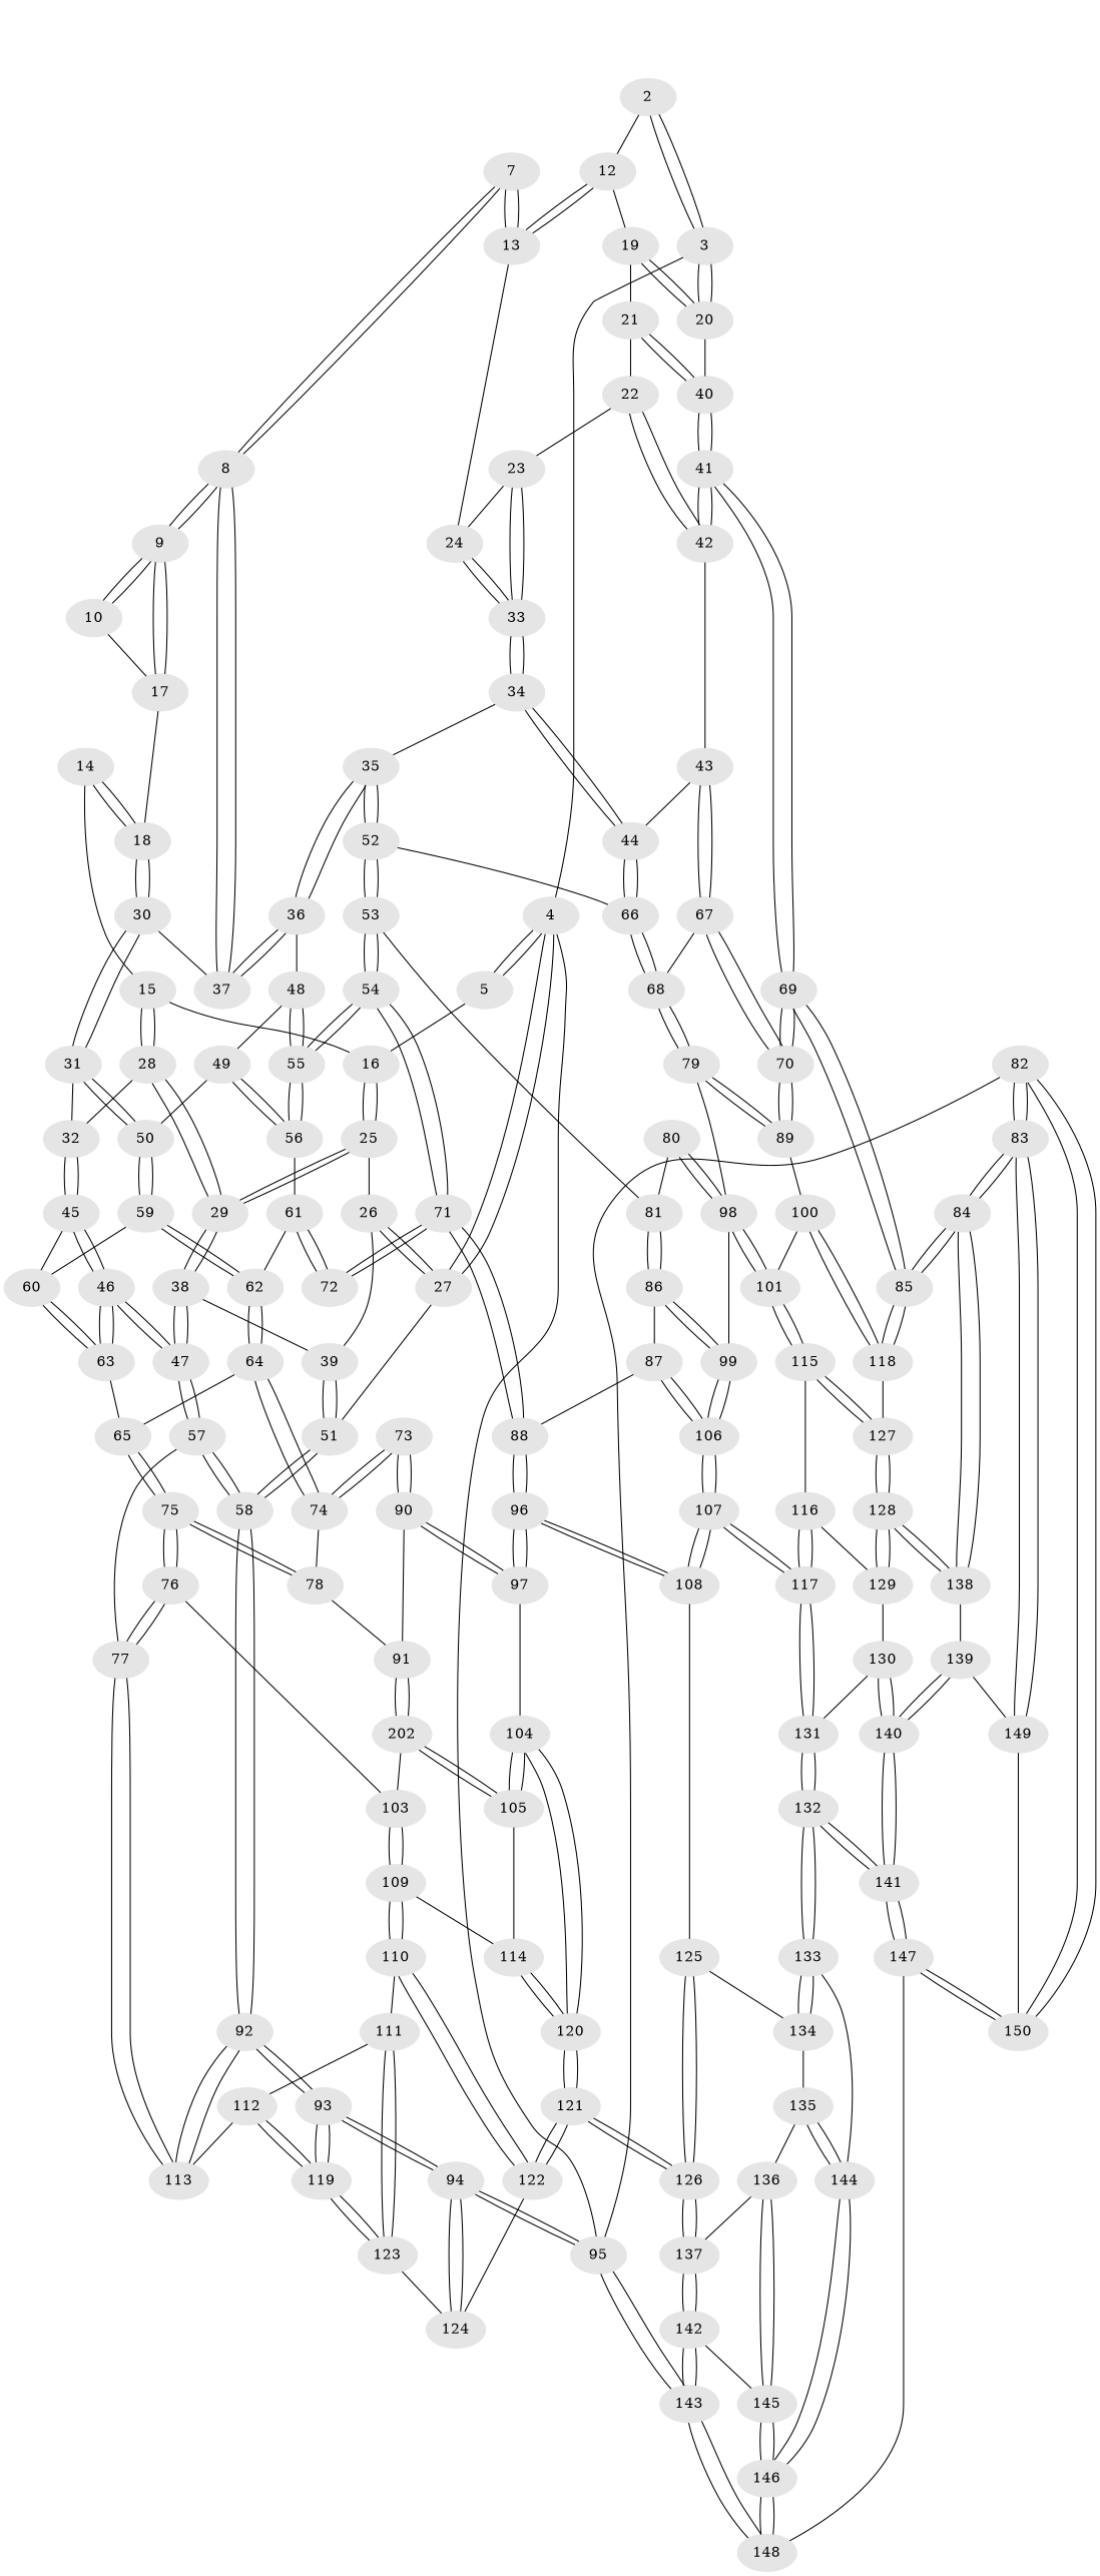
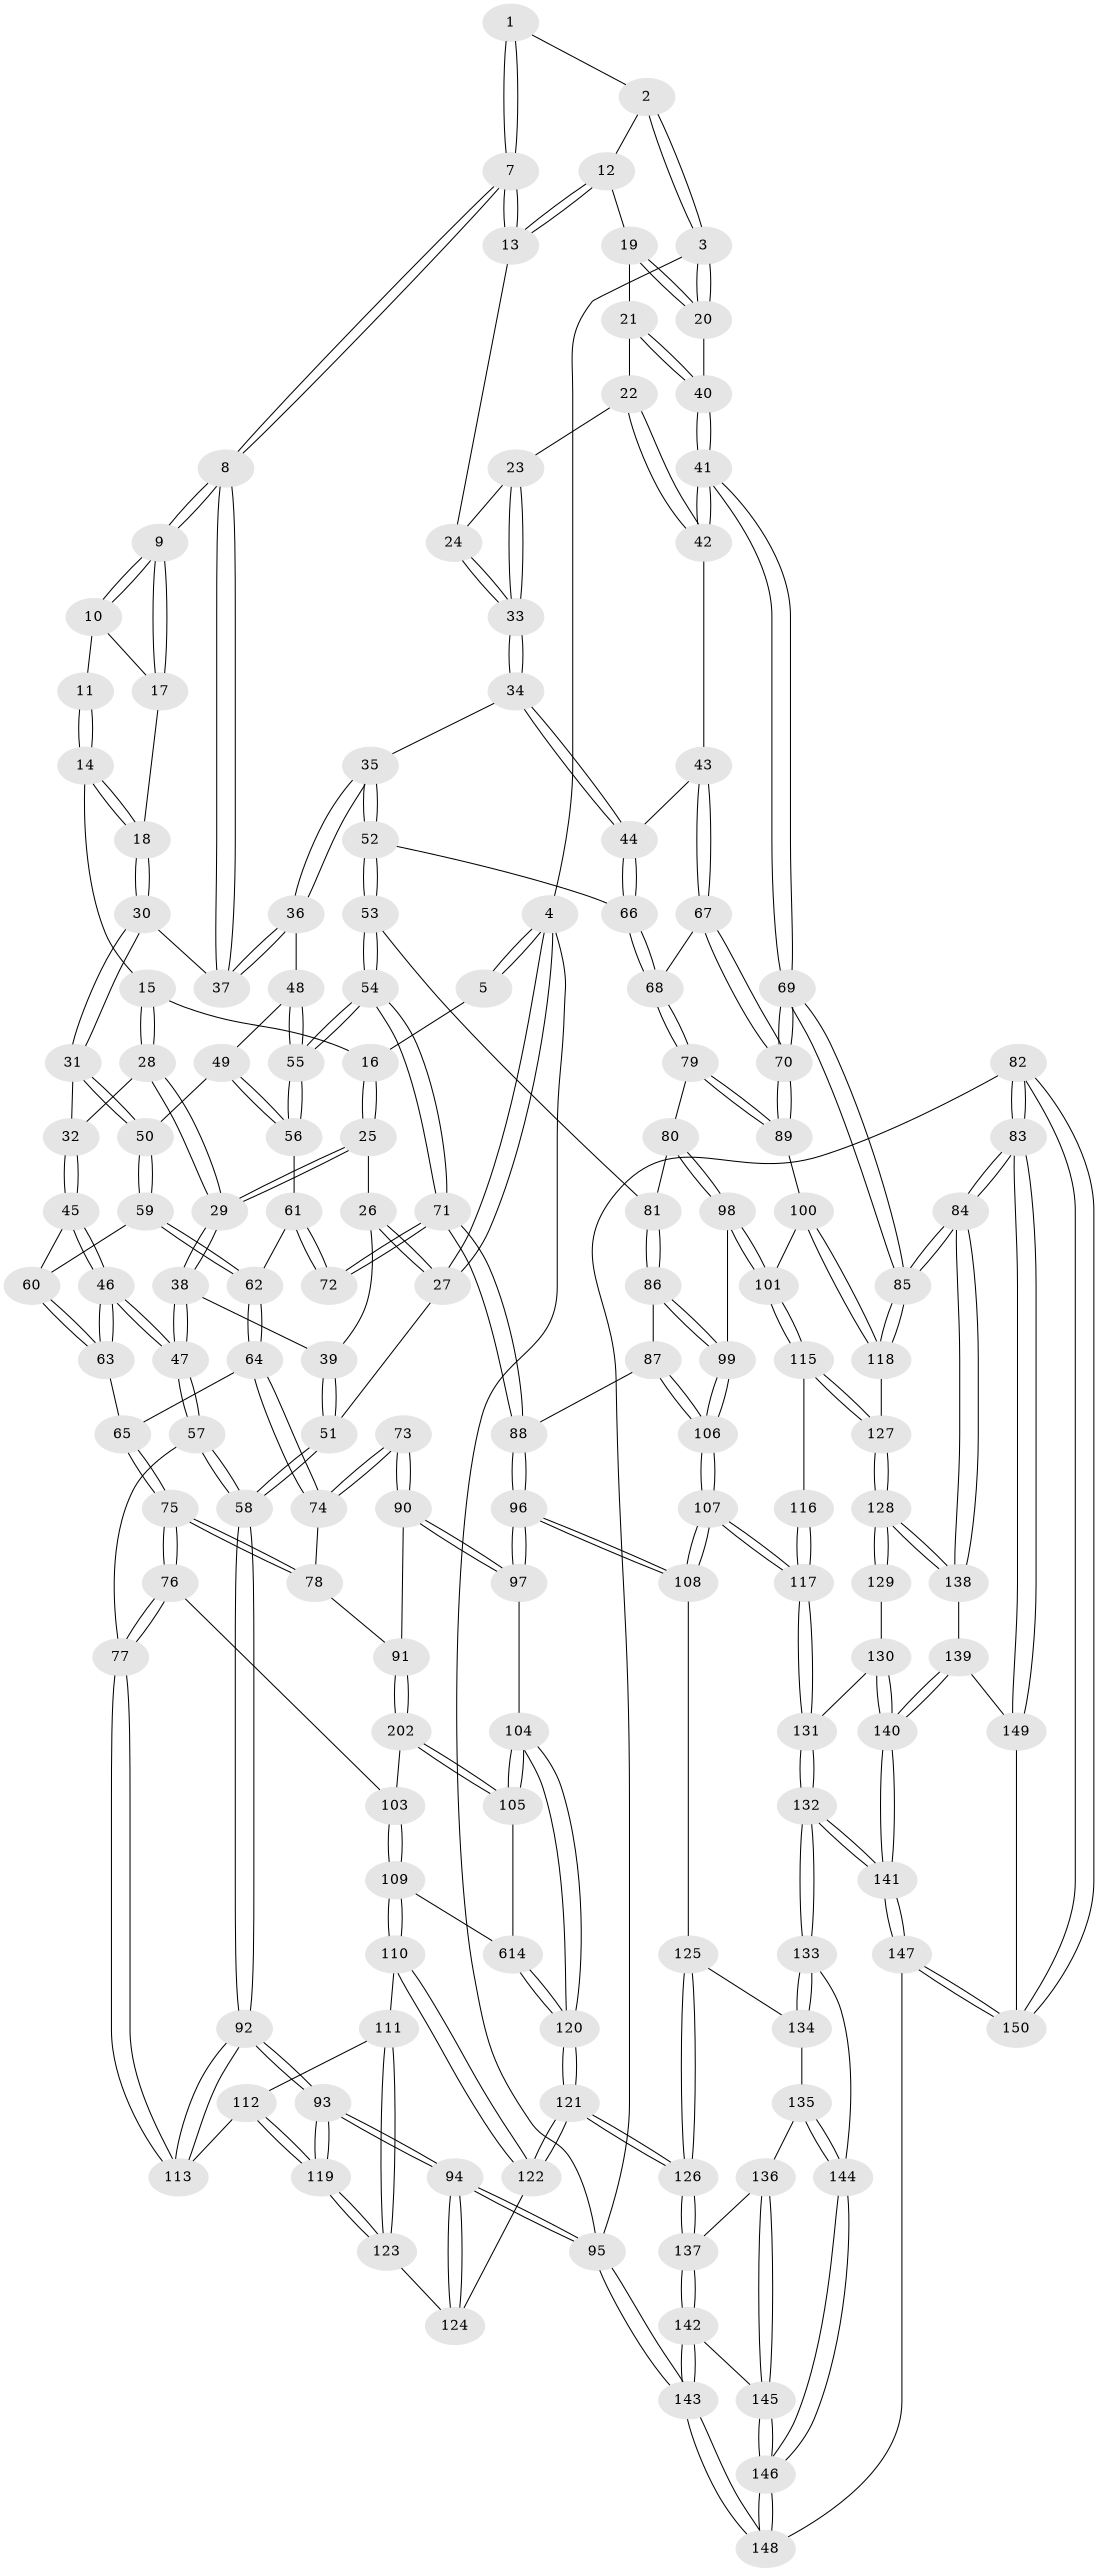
  graph {
    node [color=gray90 style=filled]
+   1
    2
    7
    3
    12
    8
    13
    4
    20
    19
    5
    27
    95
    40
    82
    83
    150
    16
    51
    143
    25
+   11
    14
    9
    37
    24
    10
    17
    18
    15
    21
    33
    28
    30
    29
    32
    26
    31
    22
    41
    23
    42
    43
    34
    39
    38
    58
    45
    47
    50
    59
    46
    60
    35
    44
    36
    52
    66
    48
    53
    49
    55
    57
    69
    70
    85
    67
    68
    63
    65
    77
    56
    61
    62
    92
    54
    81
    71
    86
    72
    88
    113
    93
    64
    74
    75
    78
    76
    79
    89
    80
    118
    100
    96
    73
    90
    91
    97
    103
    109
    n101 [label=202]
    98
    99
    101
    87
    84
    149
    138
    139
    127
    106
    107
    108
    104
    105
    94
    119
    124
    123
    148
    125
    120
    115
    116
-   114
+   114 [label=614]
    110
    121
    117
    131
    126
    134
    111
    122
    112
    129
    128
    130
    132
    137
    135
    142
    140
    141
    133
    144
    147
    146
    136
    145
+   1 -- 2
+   1 -- 7
+   1 -- 7
    2 -- 3
    2 -- 3
    2 -- 12
    7 -- 8
    7 -- 8
    7 -- 13
    7 -- 13
    3 -- 4
    3 -- 20
    3 -- 20
    12 -- 13
    12 -- 13
    12 -- 19
    8 -- 9
    8 -- 9
    8 -- 37
    8 -- 37
    13 -- 24
    4 -- 5
    4 -- 5
    4 -- 27
    4 -- 27
    4 -- 95
    20 -- 40
    19 -- 20
    19 -- 20
    19 -- 21
    5 -- 16
    27 -- 51
    95 -- 143
    95 -- 143
    40 -- 41
    40 -- 41
    82 -- 95
    82 -- 83
    82 -- 83
    82 -- 150
    82 -- 150
    83 -- 84
    83 -- 84
    83 -- 149
    83 -- 149
    16 -- 25
    16 -- 25
    51 -- 58
    51 -- 58
    143 -- 148
    143 -- 148
    25 -- 29
    25 -- 29
    25 -- 26
+   11 -- 14
+   11 -- 14
    14 -- 18
    14 -- 18
    14 -- 15
    9 -- 10
    9 -- 10
    9 -- 17
    9 -- 17
    24 -- 33
    24 -- 33
+   10 -- 11
    10 -- 17
    17 -- 18
    18 -- 30
    18 -- 30
    15 -- 16
    15 -- 28
    15 -- 28
    21 -- 40
    21 -- 40
    21 -- 22
    33 -- 34
    33 -- 34
    28 -- 29
    28 -- 29
    28 -- 32
    30 -- 37
    30 -- 31
    30 -- 31
    29 -- 38
    29 -- 38
    32 -- 45
    32 -- 45
    26 -- 27
    26 -- 27
    26 -- 39
    31 -- 32
    31 -- 50
    31 -- 50
    22 -- 23
    22 -- 42
    22 -- 42
    41 -- 42
    41 -- 42
    41 -- 69
    41 -- 69
    23 -- 24
    23 -- 33
    23 -- 33
    42 -- 43
    43 -- 44
    43 -- 67
    43 -- 67
    34 -- 35
    34 -- 44
    34 -- 44
    39 -- 51
    39 -- 51
    38 -- 39
    38 -- 47
    38 -- 47
    58 -- 92
    58 -- 92
    45 -- 46
    45 -- 46
    45 -- 60
    47 -- 57
    47 -- 57
    50 -- 59
    50 -- 59
    59 -- 60
    59 -- 62
    59 -- 62
    46 -- 47
    46 -- 47
    46 -- 63
    46 -- 63
    60 -- 63
    60 -- 63
    35 -- 36
    35 -- 36
    35 -- 52
    35 -- 52
    44 -- 66
    44 -- 66
    36 -- 37
    36 -- 37
    36 -- 48
    52 -- 66
    52 -- 53
    52 -- 53
    66 -- 68
    66 -- 68
    48 -- 49
    48 -- 55
    48 -- 55
    53 -- 54
    53 -- 54
    53 -- 81
    49 -- 50
    49 -- 56
    49 -- 56
    55 -- 56
    55 -- 56
    57 -- 58
    57 -- 58
    57 -- 77
    69 -- 70
    69 -- 70
    69 -- 85
    69 -- 85
    70 -- 89
    70 -- 89
    85 -- 118
    85 -- 118
    67 -- 70
    67 -- 70
    67 -- 68
    68 -- 79
    68 -- 79
    63 -- 65
    65 -- 75
    65 -- 75
    77 -- 113
    77 -- 113
    56 -- 61
    61 -- 62
    61 -- 72
    61 -- 72
    62 -- 64
    62 -- 64
    92 -- 113
    92 -- 113
    92 -- 93
    92 -- 93
    54 -- 55
    54 -- 55
    54 -- 71
    54 -- 71
    81 -- 86
    81 -- 86
    71 -- 72
    71 -- 72
    71 -- 88
    71 -- 88
    86 -- 99
    86 -- 99
    86 -- 87
    88 -- 96
    88 -- 96
    93 -- 94
    93 -- 94
    93 -- 119
    93 -- 119
    64 -- 65
    64 -- 74
    64 -- 74
    74 -- 78
    75 -- 78
    75 -- 78
    75 -- 76
    75 -- 76
    78 -- 91
    76 -- 77
    76 -- 77
    76 -- 103
    79 -- 89
    79 -- 89
-   79 -- 98
+   79 -- 80
    89 -- 100
    80 -- 81
    80 -- 98
    80 -- 98
    118 -- 127
    100 -- 118
    100 -- 118
    100 -- 101
    96 -- 97
    96 -- 97
    96 -- 108
    96 -- 108
    73 -- 74
    73 -- 74
    73 -- 90
    73 -- 90
    90 -- 91
    90 -- 97
    90 -- 97
    91 -- n101
    91 -- n101
    97 -- 104
    103 -- 109
    103 -- 109
    109 -- 114
    109 -- 110
    109 -- 110
    n101 -- 103
    n101 -- 105
    n101 -- 105
    98 -- 99
    98 -- 101
    98 -- 101
    99 -- 106
    99 -- 106
    101 -- 115
    101 -- 115
    87 -- 88
    87 -- 106
    87 -- 106
    84 -- 85
    84 -- 85
    84 -- 138
    84 -- 138
    149 -- 150
    138 -- 139
    139 -- 149
    139 -- 140
    139 -- 140
    127 -- 128
    127 -- 128
    106 -- 107
    106 -- 107
    107 -- 108
    107 -- 108
    107 -- 117
    107 -- 117
    108 -- 125
    104 -- 105
    104 -- 105
    104 -- 120
    104 -- 120
    105 -- 114
    94 -- 95
    94 -- 95
    94 -- 124
    94 -- 124
    119 -- 123
    119 -- 123
    123 -- 124
    125 -- 126
    125 -- 126
    125 -- 134
    120 -- 121
    120 -- 121
    115 -- 127
    115 -- 127
    115 -- 116
    116 -- 117
    116 -- 117
-   116 -- 129
    114 -- 120
    114 -- 120
    110 -- 111
    110 -- 122
    110 -- 122
    121 -- 126
    121 -- 126
    121 -- 122
    121 -- 122
    117 -- 131
    117 -- 131
    131 -- 132
    131 -- 132
    126 -- 137
    126 -- 137
    134 -- 135
    111 -- 123
    111 -- 123
    111 -- 112
    122 -- 124
    112 -- 113
    112 -- 119
    112 -- 119
    129 -- 130
    128 -- 138
    128 -- 138
    128 -- 129
    128 -- 129
    130 -- 131
    130 -- 140
    130 -- 140
    132 -- 141
    132 -- 141
    132 -- 133
    132 -- 133
    137 -- 142
    137 -- 142
    135 -- 144
    135 -- 144
    135 -- 136
    142 -- 143
    142 -- 143
    142 -- 145
    140 -- 141
    140 -- 141
    141 -- 147
    141 -- 147
    133 -- 134
    133 -- 134
    133 -- 144
    144 -- 146
    144 -- 146
    147 -- 150
    147 -- 150
    147 -- 148
    146 -- 148
    146 -- 148
    136 -- 137
    136 -- 145
    136 -- 145
    145 -- 146
    145 -- 146
  }
